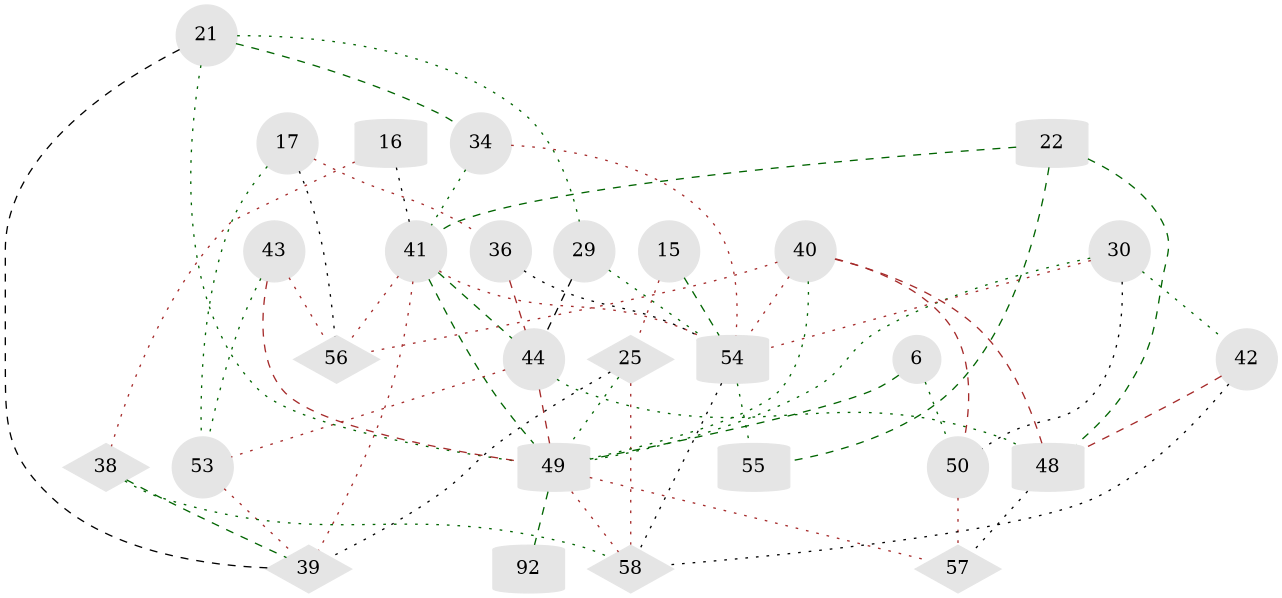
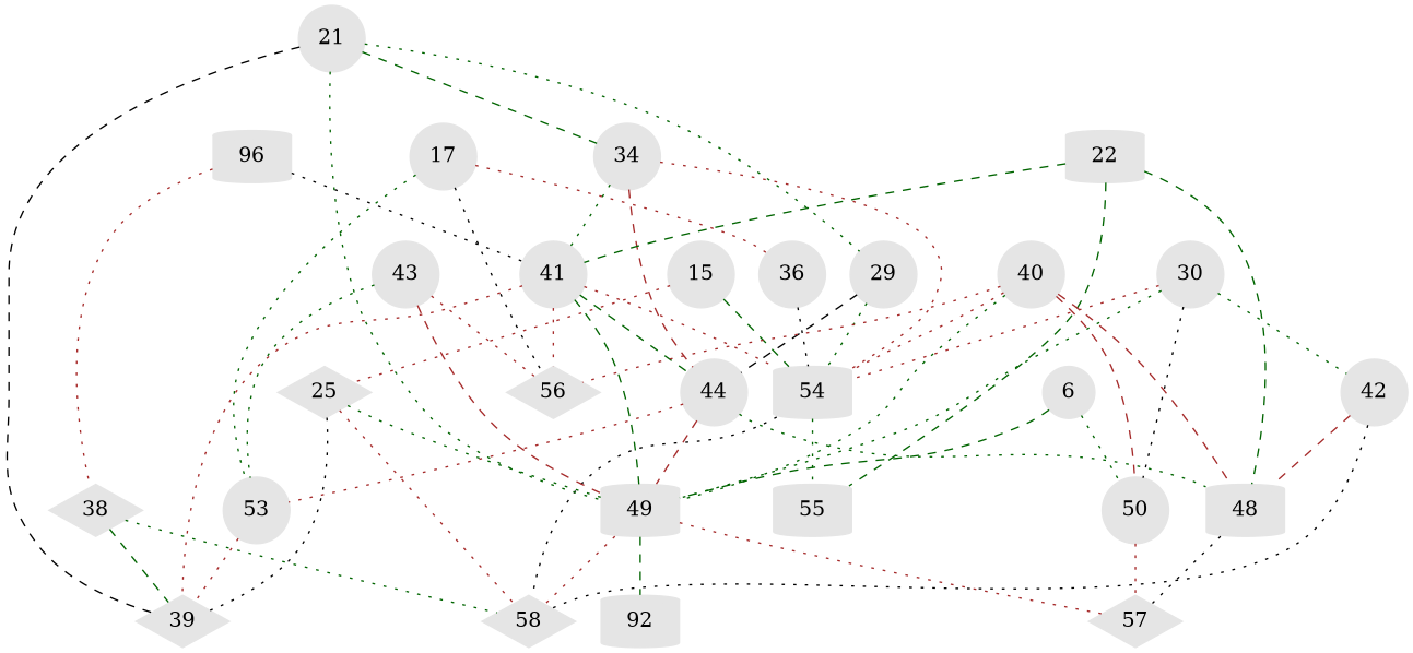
  graph {
    node [color=gray90 shape=circle style=filled]
    edge [color=darkgreen style=dotted]
    49 [shape=cylinder super="+11+19+47"]
    58 [shape=diamond super="+39"]
    57 [shape=diamond super="+9"]
    n4 [label=92 shape=cylinder]
    6
    50
    17 [super="+12"]
    36 [super="+3"]
    53 [super="+33+32"]
    56 [shape=diamond super="+13"]
    41 [super="+4+23"]
    54 [shape=cylinder super="+24+51+37"]
    n13 [label=39 shape=diamond super="+35"]
    44
    25 [shape=diamond super="+1"]
    15
    55 [shape=cylinder]
-   16 [shape=cylinder]
+   16 [shape=cylinder label=96]
    38 [shape=diamond]
    21 [super="+5+14+2"]
    29 [super="+20"]
    34
    22 [shape=cylinder]
    48 [shape=cylinder super="+46"]
    30 [super="+27"]
    42
    40
    43
    49 -- 58 [color=brown weight=2]
    49 -- 57 [color=brown]
    49 -- n4 [style=dashed weight=2]
    6 -- 49 [style=dashed]
    6 -- 50
    50 -- 57 [color=brown weight=2]
    17 -- 36 [color=brown weight=2]
    17 -- 53 [weight=3]
    17 -- 56 [color=black]
    36 -- 54 [color=black]
-   36 -- 44 [color=brown style=dashed weight=2]
+   34 -- 44 [color=brown style=dashed weight=2]
    53 -- n13 [color=brown]
    41 -- 49 [style=dashed]
    41 -- 56 [color=brown weight=3]
    41 -- 54 [color=brown weight=3]
    41 -- n13 [color=brown weight=3]
    41 -- 44 [style=dashed]
    54 -- 58 [color=black]
    54 -- 55 [weight=2]
    44 -- 49 [color=brown style=dashed]
    44 -- 53 [color=brown]
    44 -- 48 [weight=2]
    25 -- 49
    25 -- 58 [color=brown weight=2]
    25 -- n13 [color=black]
    15 -- 54 [style=dashed weight=3]
    15 -- 25 [color=brown]
    16 -- 41 [color=black weight=2]
    16 -- 38 [color=brown]
    38 -- 58
    38 -- n13 [style=dashed]
    21 -- 49 [weight=2]
    21 -- n13 [color=black style=dashed weight=2]
    21 -- 29 [weight=2]
    21 -- 34 [style=dashed]
    29 -- 54 [weight=2]
    29 -- 44 [color=black style=dashed]
    34 -- 41
    34 -- 54 [color=brown]
    22 -- 41 [style=dashed]
    22 -- 55 [style=dashed]
    22 -- 48 [style=dashed]
    48 -- 57 [color=black]
    30 -- 49
    30 -- 50 [color=black]
    30 -- 54 [color=brown]
    30 -- 42 [weight=2]
    42 -- 58 [color=black]
    42 -- 48 [color=brown style=dashed weight=2]
    40 -- 49
    40 -- 50 [color=brown style=dashed]
    40 -- 56 [color=brown weight=2]
    40 -- 54 [color=brown]
    40 -- 48 [color=brown style=dashed]
    43 -- 49 [color=brown style=dashed]
    43 -- 53
    43 -- 56 [color=brown]
  }
